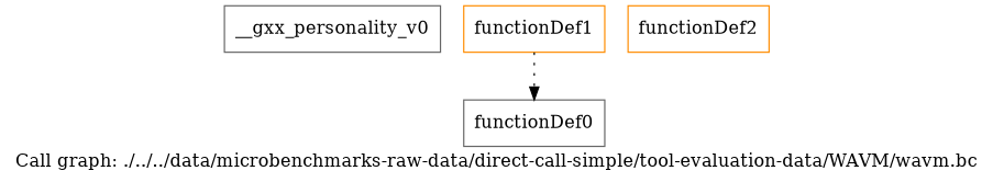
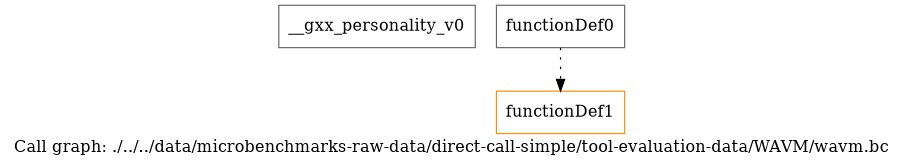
  digraph {
    label="Call graph: ./../../data/microbenchmarks-raw-data/direct-call-simple/tool-evaluation-data/WAVM/wavm.bc"
    node [shape=record color=gray40]
    n1 [label="{__gxx_personality_v0}"]
    n2 [label="{functionDef0}"]
    n3 [label="{functionDef1}" color=darkorange]
-   n4 [label="{functionDef2}" color=darkorange]
-   n3 -> n2 [style=dotted]
+   n2 -> n3 [style=dotted]
  }
